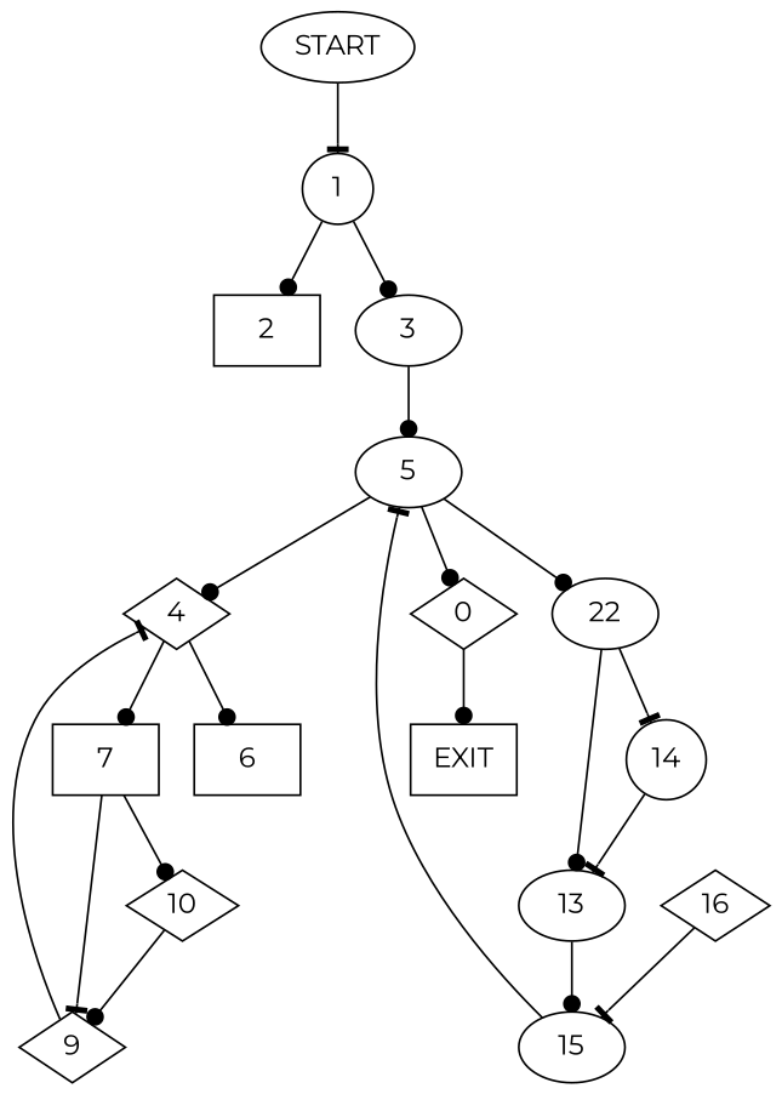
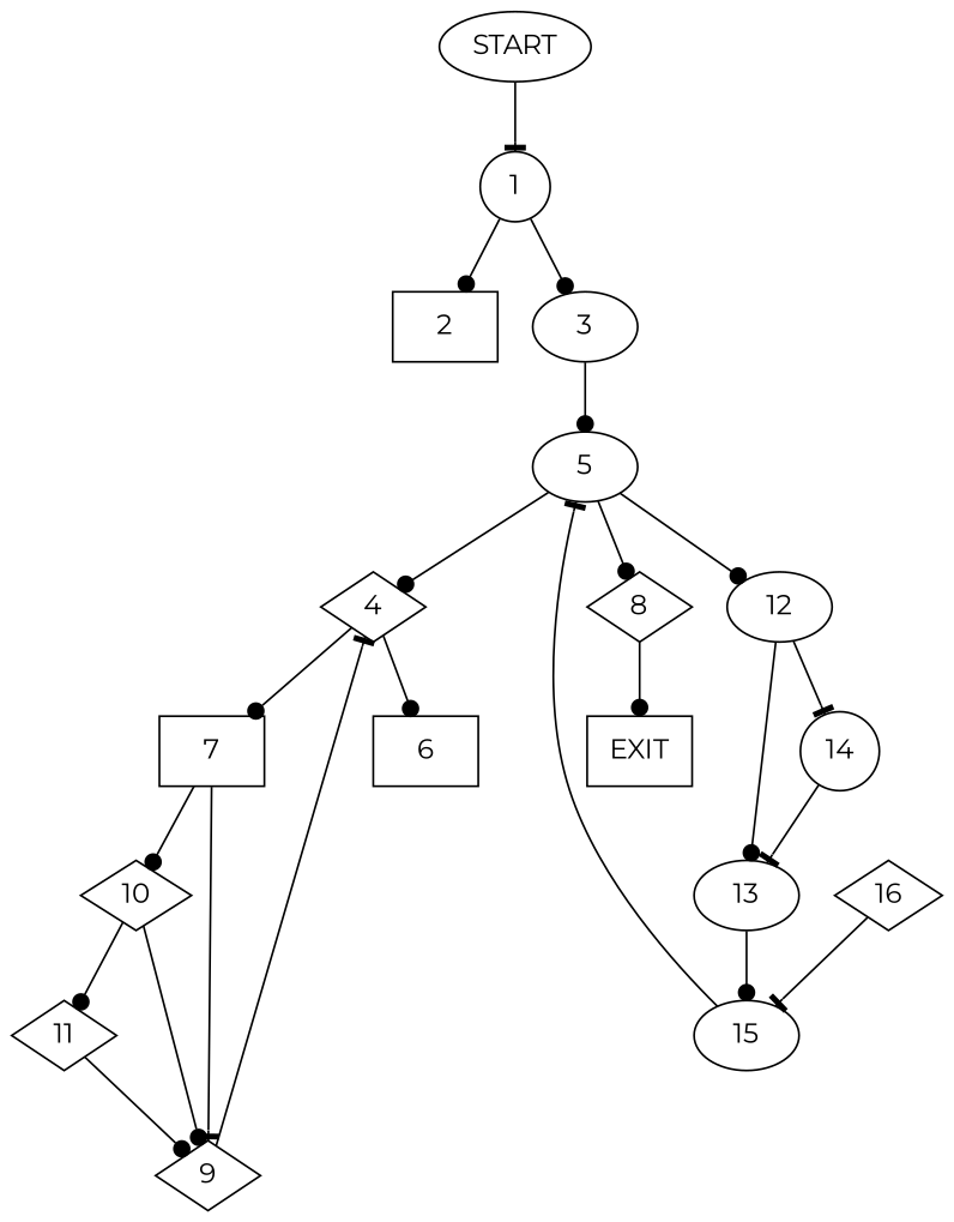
  digraph {
    fontname=Montserrat
    node [fontname=Montserrat shape=ellipse]
    edge [arrowhead=dot fontname=Montserrat]
    n1 [label=START]
    1 [shape=circle]
    2 [shape=box]
    3
    16 [shape=diamond]
    15
    n7 [label=EXIT shape=box]
    5
    4 [shape=diamond]
    6 [shape=box]
    7 [shape=box]
-   8 [shape=diamond label=0]
-   12 [label=22]
+   8 [shape=diamond]
+   12
    9 [shape=diamond]
    10 [shape=diamond]
    13
    14 [shape=circle]
+   11 [shape=diamond]
    n1 -> 1 [arrowhead=tee]
    1 -> 2
    1 -> 3
    3 -> 5
    16 -> 15 [arrowhead=tee]
    15 -> 5 [arrowhead=tee]
    5 -> 4
    5 -> 8
    5 -> 12
    4 -> 6
    4 -> 7
    7 -> 9 [arrowhead=tee]
    7 -> 10
    8 -> n7
    12 -> 13
    12 -> 14 [arrowhead=tee]
    9 -> 4 [arrowhead=tee]
    10 -> 9
+   10 -> 11
    13 -> 15
    14 -> 13 [arrowhead=tee]
+   11 -> 9
  }
